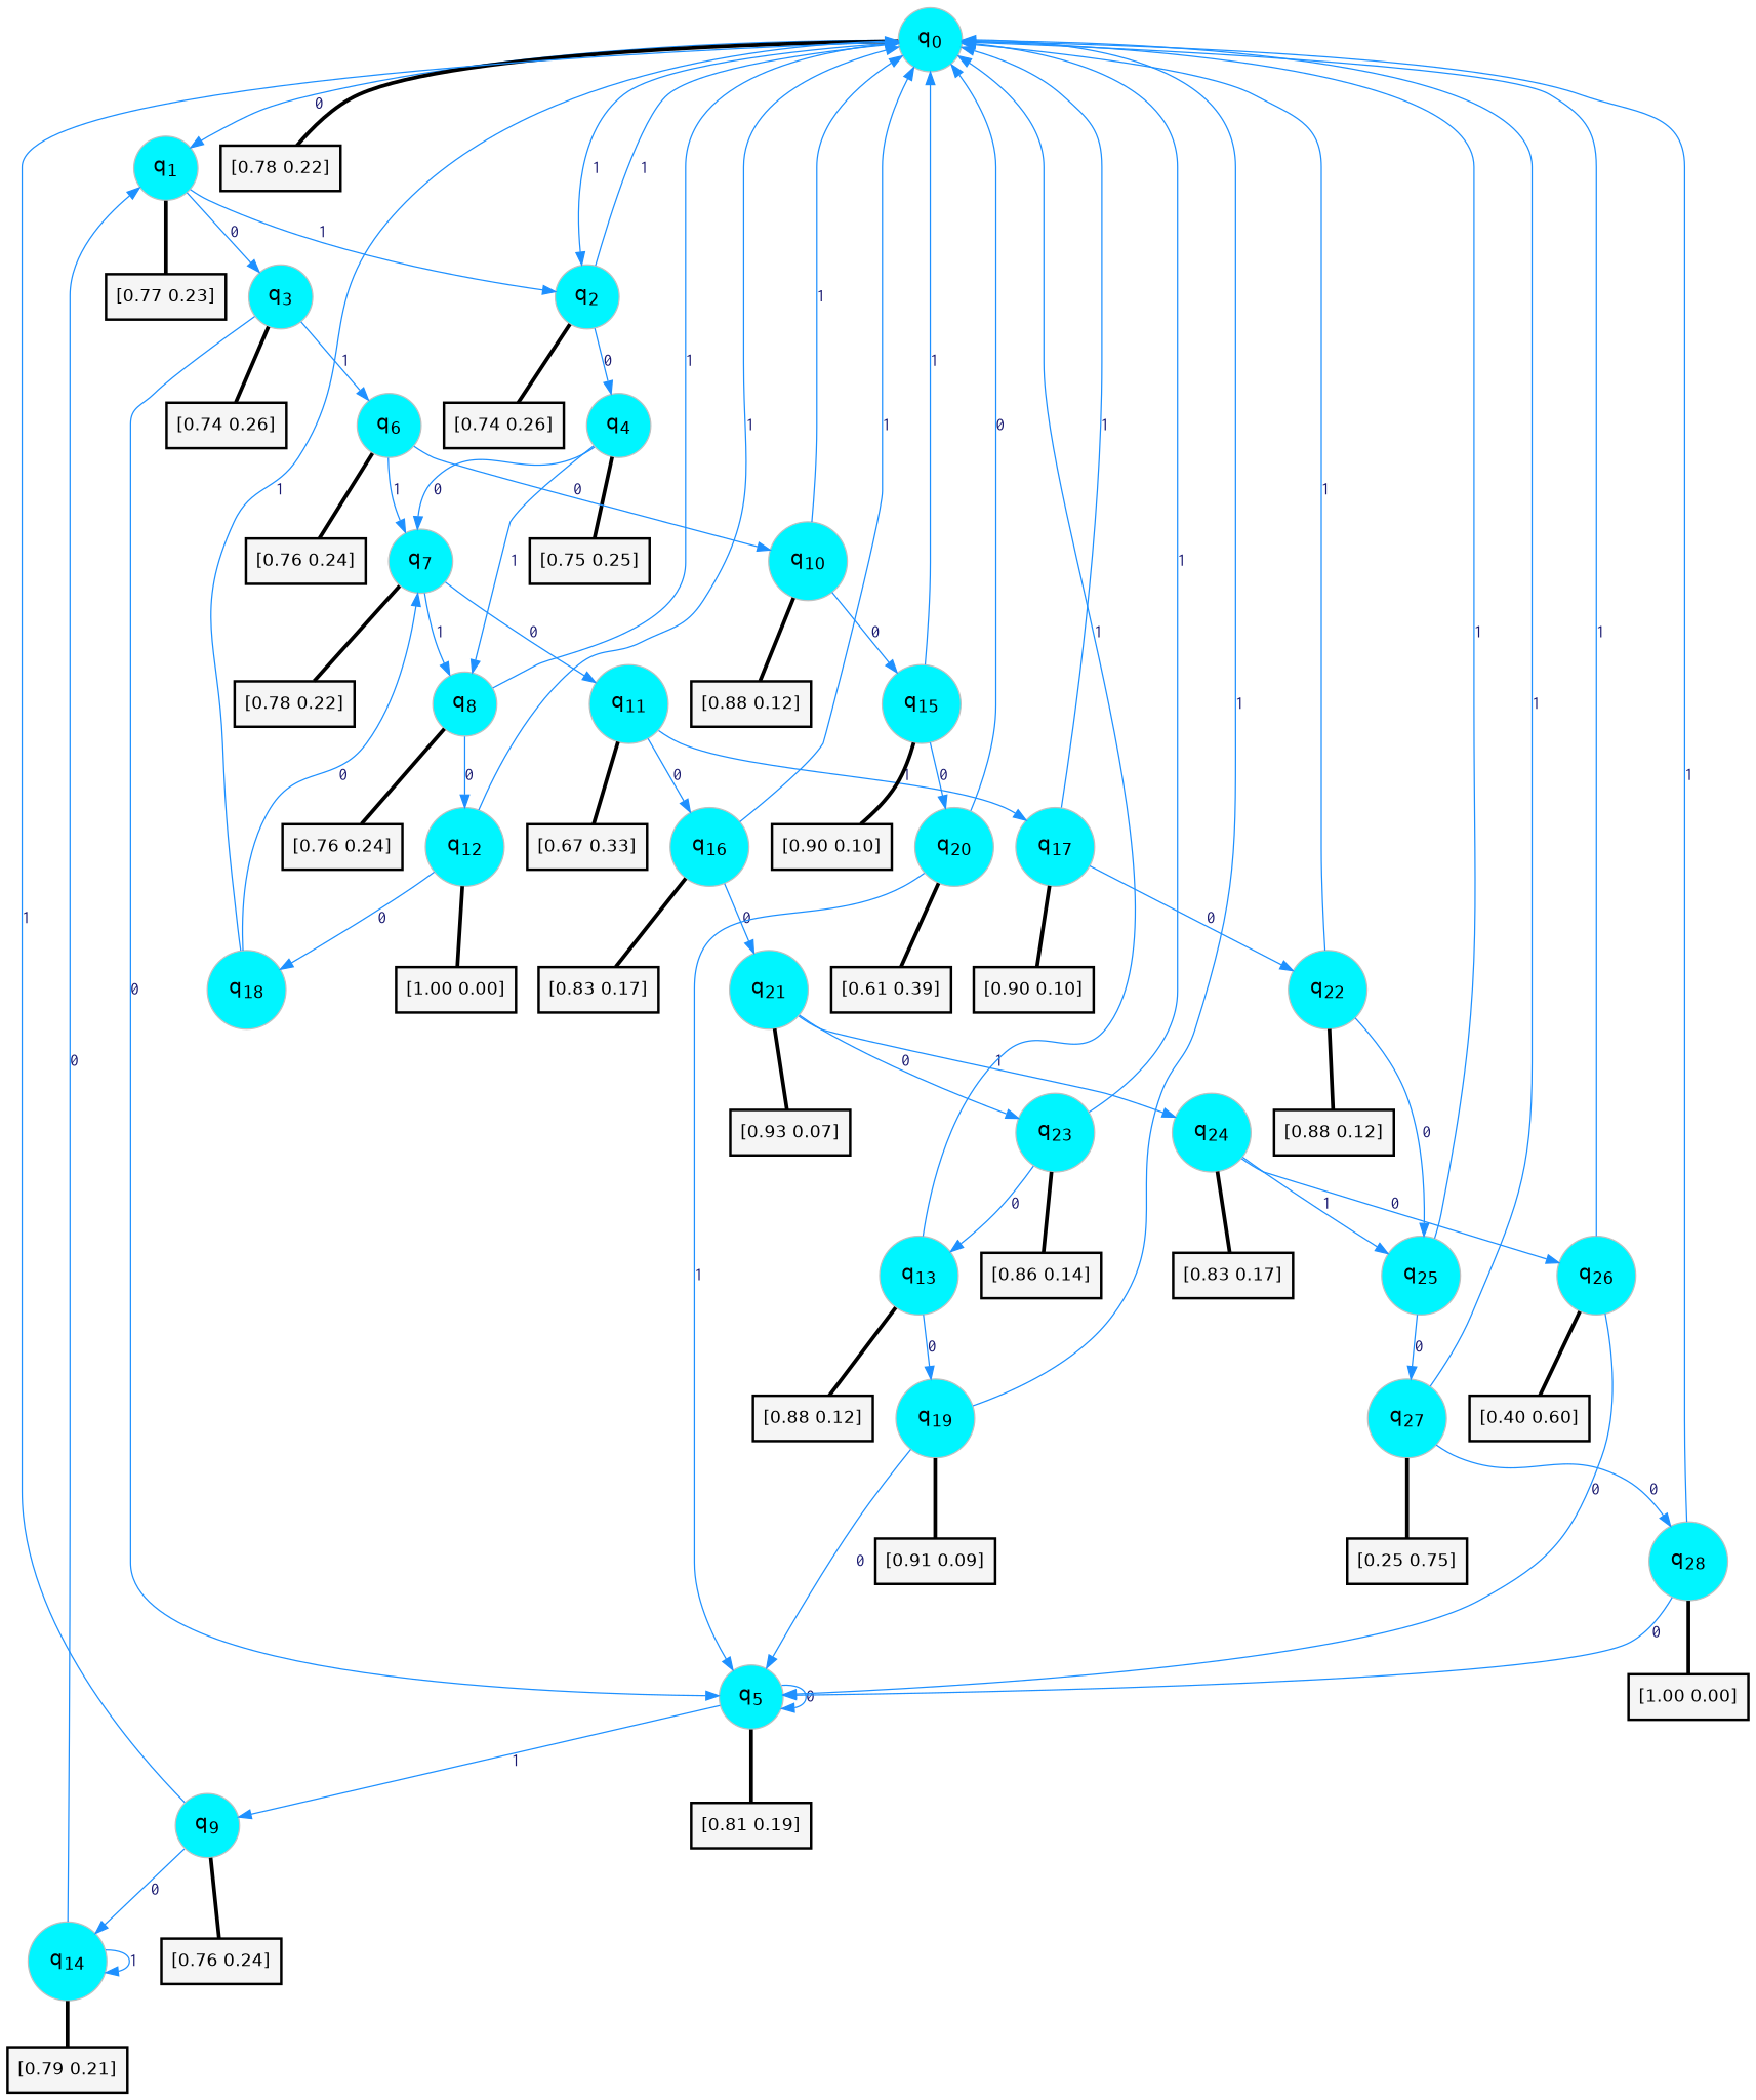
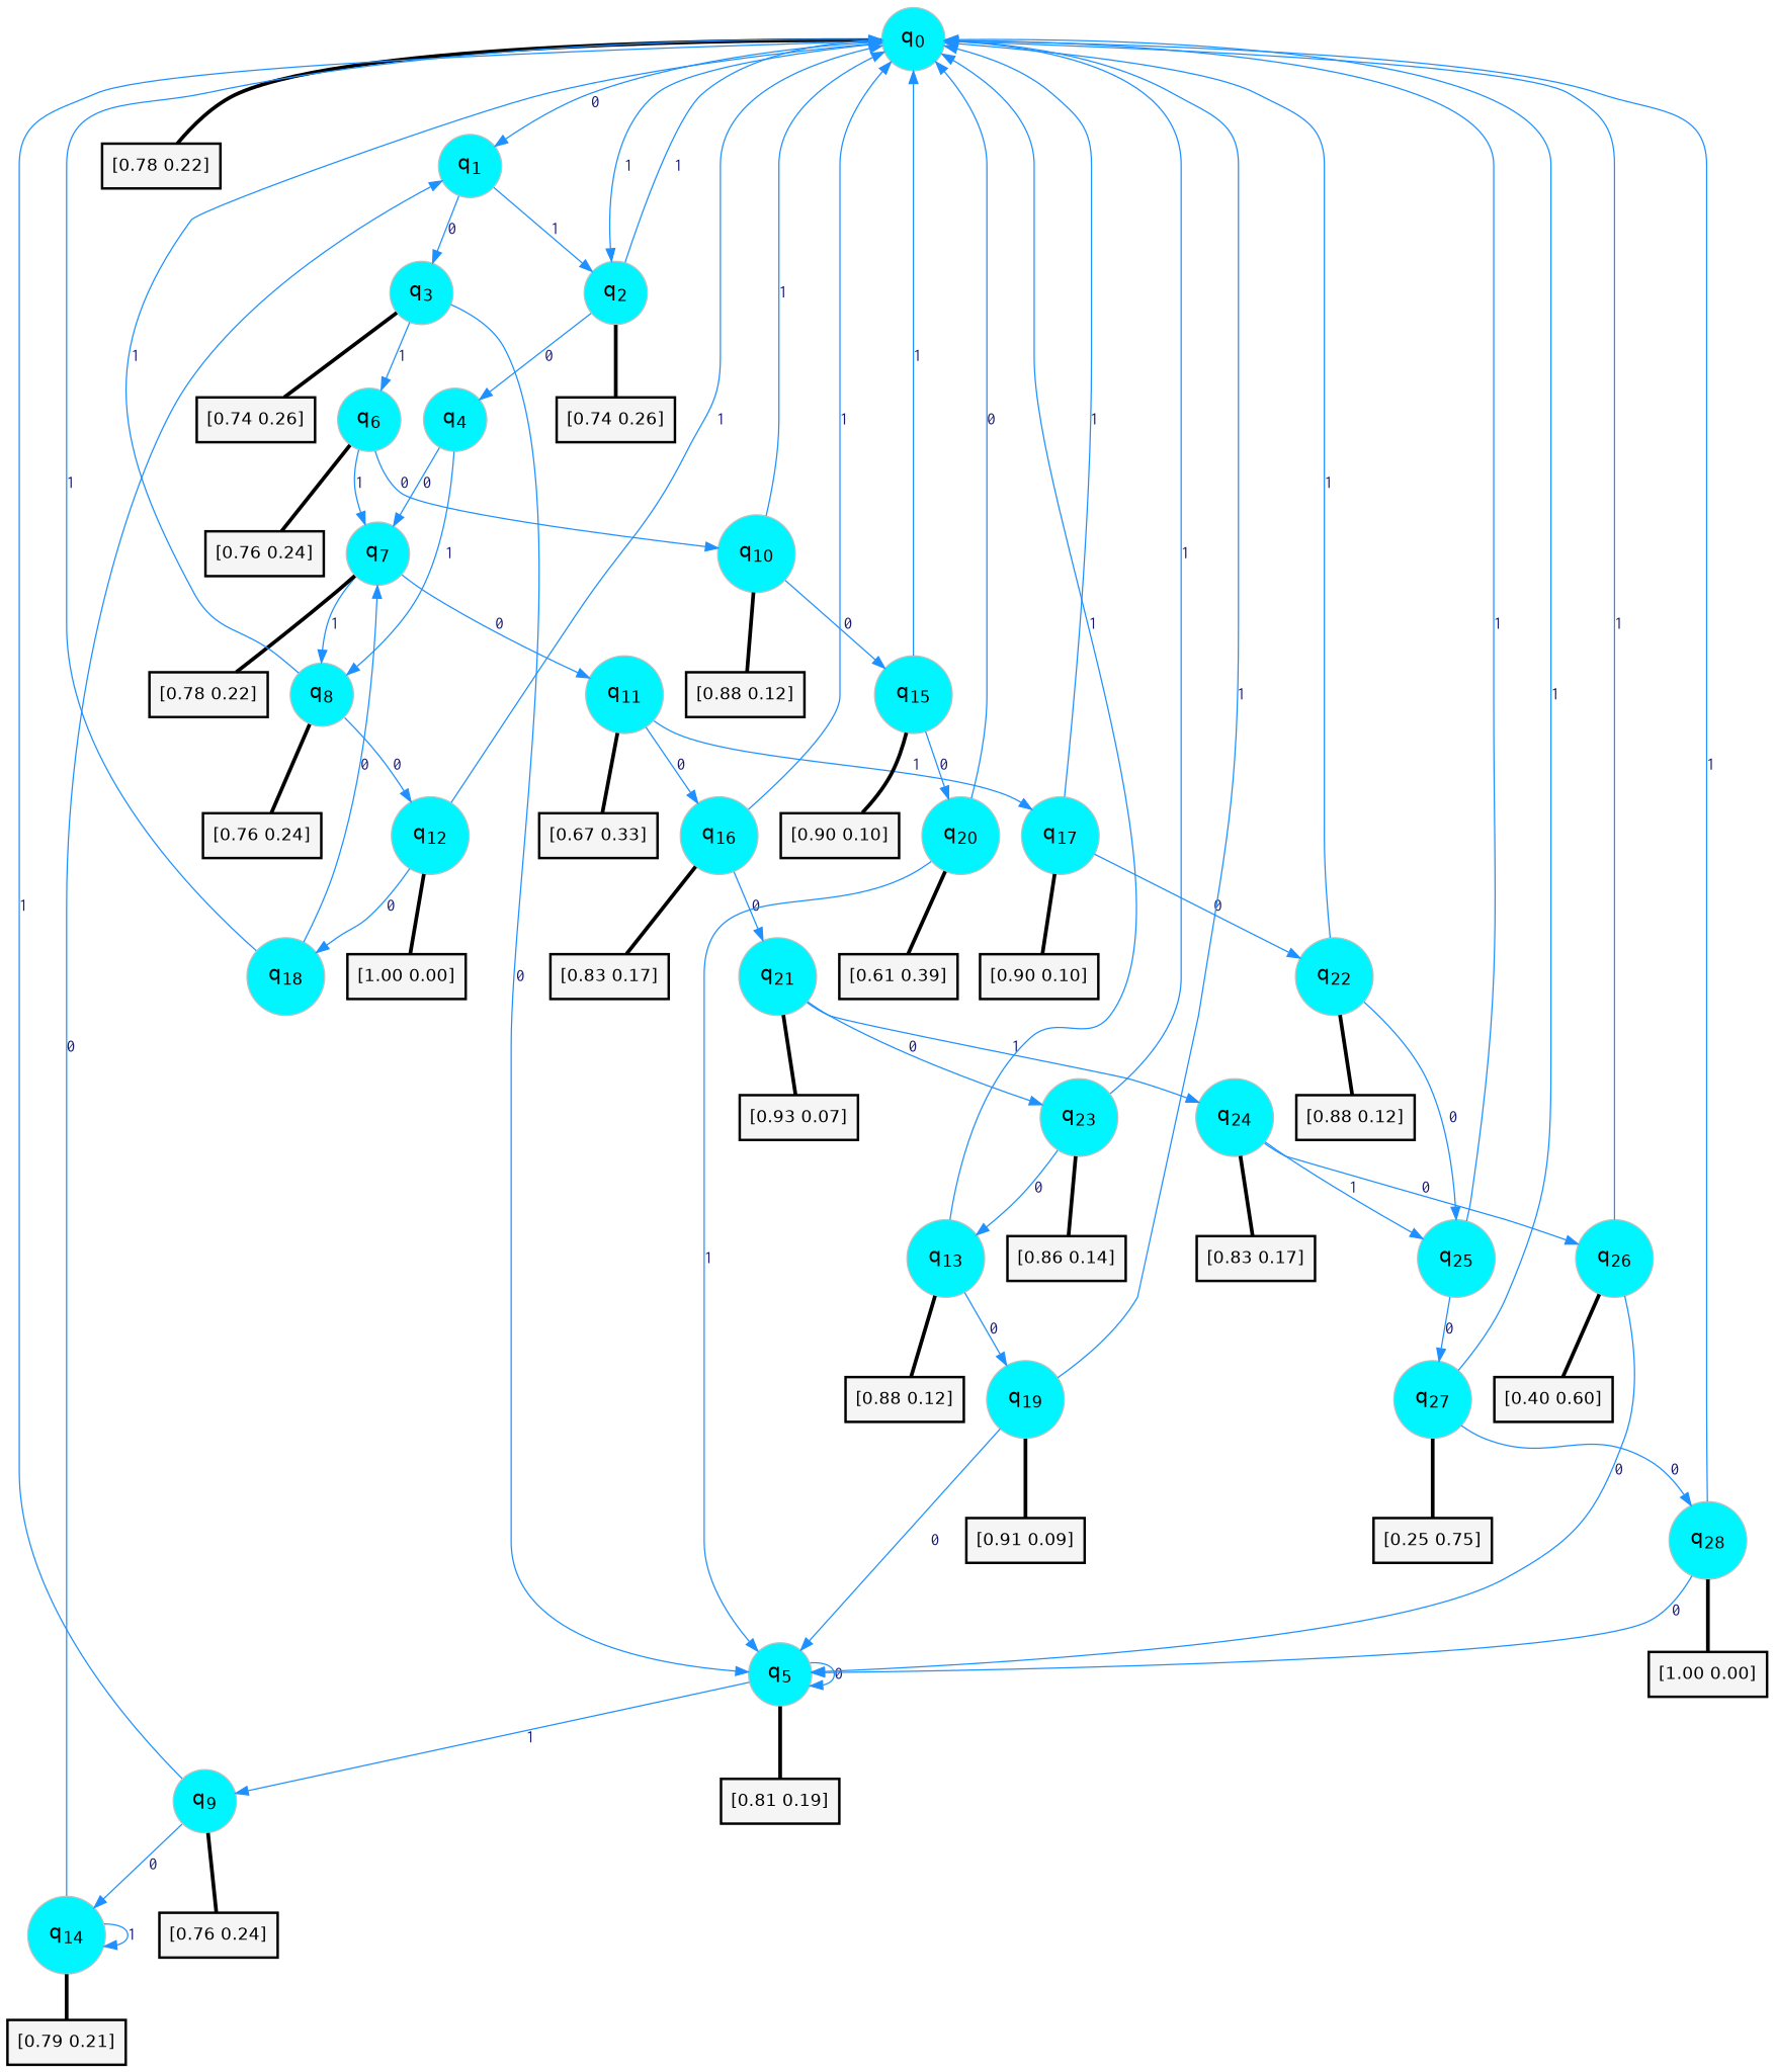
  digraph {
    rankdir=TD
    node [color=gray fillcolor=turquoise1 fontcolor=black fontname=Helvetica fontsize=16 fontweight=bold shape=circle style=filled]
    edge [arrowsize=1 color=dodgerblue1 fontcolor=midnightblue fontname=courier fontweight=bold penwidth=1 style=solid weight=20]
    n1 [label=<q<SUB>0</SUB>>]
    n2 [label=<q<SUB>1</SUB>>]
    n3 [label=<q<SUB>2</SUB>>]
    n4 [color=black fillcolor=whitesmoke fontsize=14 label="[0.78 0.22]" penwidth=2 shape=box]
    n5 [label=<q<SUB>3</SUB>>]
-   n6 [color=black fillcolor=whitesmoke fontsize=14 label="[0.77 0.23]" penwidth=2 shape=box]
    n7 [label=<q<SUB>4</SUB>>]
    n8 [color=black fillcolor=whitesmoke fontsize=14 label="[0.74 0.26]" penwidth=2 shape=box]
    n9 [label=<q<SUB>5</SUB>>]
    n10 [label=<q<SUB>6</SUB>>]
    n11 [color=black fillcolor=whitesmoke fontsize=14 label="[0.74 0.26]" penwidth=2 shape=box]
    n12 [label=<q<SUB>7</SUB>>]
    n13 [label=<q<SUB>8</SUB>>]
-   n14 [color=black fillcolor=whitesmoke fontsize=14 label="[0.75 0.25]" penwidth=2 shape=box]
    n15 [label=<q<SUB>9</SUB>>]
    n16 [color=black fillcolor=whitesmoke fontsize=14 label="[0.81 0.19]" penwidth=2 shape=box]
    n17 [label=<q<SUB>10</SUB>>]
    n18 [color=black fillcolor=whitesmoke fontsize=14 label="[0.76 0.24]" penwidth=2 shape=box]
    n19 [label=<q<SUB>11</SUB>>]
    n20 [color=black fillcolor=whitesmoke fontsize=14 label="[0.78 0.22]" penwidth=2 shape=box]
    n21 [label=<q<SUB>12</SUB>>]
    n22 [color=black fillcolor=whitesmoke fontsize=14 label="[0.76 0.24]" penwidth=2 shape=box]
    n23 [label=<q<SUB>14</SUB>>]
    n24 [color=black fillcolor=whitesmoke fontsize=14 label="[0.76 0.24]" penwidth=2 shape=box]
    n25 [label=<q<SUB>15</SUB>>]
    n26 [color=black fillcolor=whitesmoke fontsize=14 label="[0.88 0.12]" penwidth=2 shape=box]
    n27 [label=<q<SUB>16</SUB>>]
    n28 [label=<q<SUB>17</SUB>>]
    n29 [color=black fillcolor=whitesmoke fontsize=14 label="[0.67 0.33]" penwidth=2 shape=box]
    n30 [label=<q<SUB>18</SUB>>]
    n31 [color=black fillcolor=whitesmoke fontsize=14 label="[1.00 0.00]" penwidth=2 shape=box]
    n32 [color=black fillcolor=whitesmoke fontsize=14 label="[0.79 0.21]" penwidth=2 shape=box]
    n33 [label=<q<SUB>20</SUB>>]
    n34 [color=black fillcolor=whitesmoke fontsize=14 label="[0.90 0.10]" penwidth=2 shape=box]
    n35 [label=<q<SUB>21</SUB>>]
    n36 [color=black fillcolor=whitesmoke fontsize=14 label="[0.83 0.17]" penwidth=2 shape=box]
    n37 [label=<q<SUB>22</SUB>>]
    n38 [color=black fillcolor=whitesmoke fontsize=14 label="[0.90 0.10]" penwidth=2 shape=box]
    n39 [label=<q<SUB>13</SUB>>]
    n40 [label=<q<SUB>19</SUB>>]
    n41 [color=black fillcolor=whitesmoke fontsize=14 label="[0.88 0.12]" penwidth=2 shape=box]
    n42 [color=black fillcolor=whitesmoke fontsize=14 label="[0.91 0.09]" penwidth=2 shape=box]
    n43 [color=black fillcolor=whitesmoke fontsize=14 label="[0.61 0.39]" penwidth=2 shape=box]
    n44 [label=<q<SUB>23</SUB>>]
    n45 [label=<q<SUB>24</SUB>>]
    n46 [color=black fillcolor=whitesmoke fontsize=14 label="[0.93 0.07]" penwidth=2 shape=box]
    n47 [label=<q<SUB>25</SUB>>]
    n48 [color=black fillcolor=whitesmoke fontsize=14 label="[0.88 0.12]" penwidth=2 shape=box]
    n49 [color=black fillcolor=whitesmoke fontsize=14 label="[0.86 0.14]" penwidth=2 shape=box]
    n50 [label=<q<SUB>26</SUB>>]
    n51 [color=black fillcolor=whitesmoke fontsize=14 label="[0.83 0.17]" penwidth=2 shape=box]
    n52 [label=<q<SUB>27</SUB>>]
    n53 [color=black fillcolor=whitesmoke fontsize=14 label="[0.40 0.60]" penwidth=2 shape=box]
    n54 [label=<q<SUB>28</SUB>>]
    n55 [color=black fillcolor=whitesmoke fontsize=14 label="[0.25 0.75]" penwidth=2 shape=box]
    n56 [color=black fillcolor=whitesmoke fontsize=14 label="[1.00 0.00]" penwidth=2 shape=box]
    n1 -> n2 [label=0]
    n1 -> n3 [label=1]
    n1 -> n4 [arrowhead=none color=black penwidth=3]
    n2 -> n3 [label=1]
    n2 -> n5 [label=0]
-   n2 -> n6 [arrowhead=none color=black penwidth=3]
    n3 -> n1 [label=1]
    n3 -> n7 [label=0]
    n3 -> n8 [arrowhead=none color=black penwidth=3]
    n5 -> n9 [label=0]
    n5 -> n10 [label=1]
    n5 -> n11 [arrowhead=none color=black penwidth=3]
    n7 -> n12 [label=0]
    n7 -> n13 [label=1]
-   n7 -> n14 [arrowhead=none color=black penwidth=3]
    n9 -> n9 [label=0]
    n9 -> n15 [label=1]
    n9 -> n16 [arrowhead=none color=black penwidth=3]
    n10 -> n12 [label=1]
    n10 -> n17 [label=0]
    n10 -> n18 [arrowhead=none color=black penwidth=3]
    n12 -> n13 [label=1]
    n12 -> n19 [label=0]
    n12 -> n20 [arrowhead=none color=black penwidth=3]
    n13 -> n1 [label=1]
    n13 -> n21 [label=0]
    n13 -> n22 [arrowhead=none color=black penwidth=3]
    n15 -> n1 [label=1]
    n15 -> n23 [label=0]
    n15 -> n24 [arrowhead=none color=black penwidth=3]
    n17 -> n1 [label=1]
    n17 -> n25 [label=0]
    n17 -> n26 [arrowhead=none color=black penwidth=3]
    n19 -> n27 [label=0]
    n19 -> n28 [label=1]
    n19 -> n29 [arrowhead=none color=black penwidth=3]
    n21 -> n1 [label=1]
    n21 -> n30 [label=0]
    n21 -> n31 [arrowhead=none color=black penwidth=3]
    n23 -> n2 [label=0]
    n23 -> n23 [label=1]
    n23 -> n32 [arrowhead=none color=black penwidth=3]
    n25 -> n1 [label=1]
    n25 -> n33 [label=0]
    n25 -> n34 [arrowhead=none color=black penwidth=3]
    n27 -> n1 [label=1]
    n27 -> n35 [label=0]
    n27 -> n36 [arrowhead=none color=black penwidth=3]
    n28 -> n1 [label=1]
    n28 -> n37 [label=0]
    n28 -> n38 [arrowhead=none color=black penwidth=3]
    n30 -> n1 [label=1]
    n30 -> n12 [label=0]
    n33 -> n1 [label=0]
    n33 -> n9 [label=1]
    n33 -> n43 [arrowhead=none color=black penwidth=3]
    n35 -> n44 [label=0]
    n35 -> n45 [label=1]
    n35 -> n46 [arrowhead=none color=black penwidth=3]
    n37 -> n1 [label=1]
    n37 -> n47 [label=0]
    n37 -> n48 [arrowhead=none color=black penwidth=3]
    n39 -> n1 [label=1]
    n39 -> n40 [label=0]
    n39 -> n41 [arrowhead=none color=black penwidth=3]
    n40 -> n1 [label=1]
    n40 -> n9 [label=0]
    n40 -> n42 [arrowhead=none color=black penwidth=3]
    n44 -> n1 [label=1]
    n44 -> n39 [label=0]
    n44 -> n49 [arrowhead=none color=black penwidth=3]
    n45 -> n47 [label=1]
    n45 -> n50 [label=0]
    n45 -> n51 [arrowhead=none color=black penwidth=3]
    n47 -> n1 [label=1]
    n47 -> n52 [label=0]
    n50 -> n1 [label=1]
    n50 -> n9 [label=0]
    n50 -> n53 [arrowhead=none color=black penwidth=3]
    n52 -> n1 [label=1]
    n52 -> n54 [label=0]
    n52 -> n55 [arrowhead=none color=black penwidth=3]
    n54 -> n1 [label=1]
    n54 -> n9 [label=0]
    n54 -> n56 [arrowhead=none color=black penwidth=3]
  }
